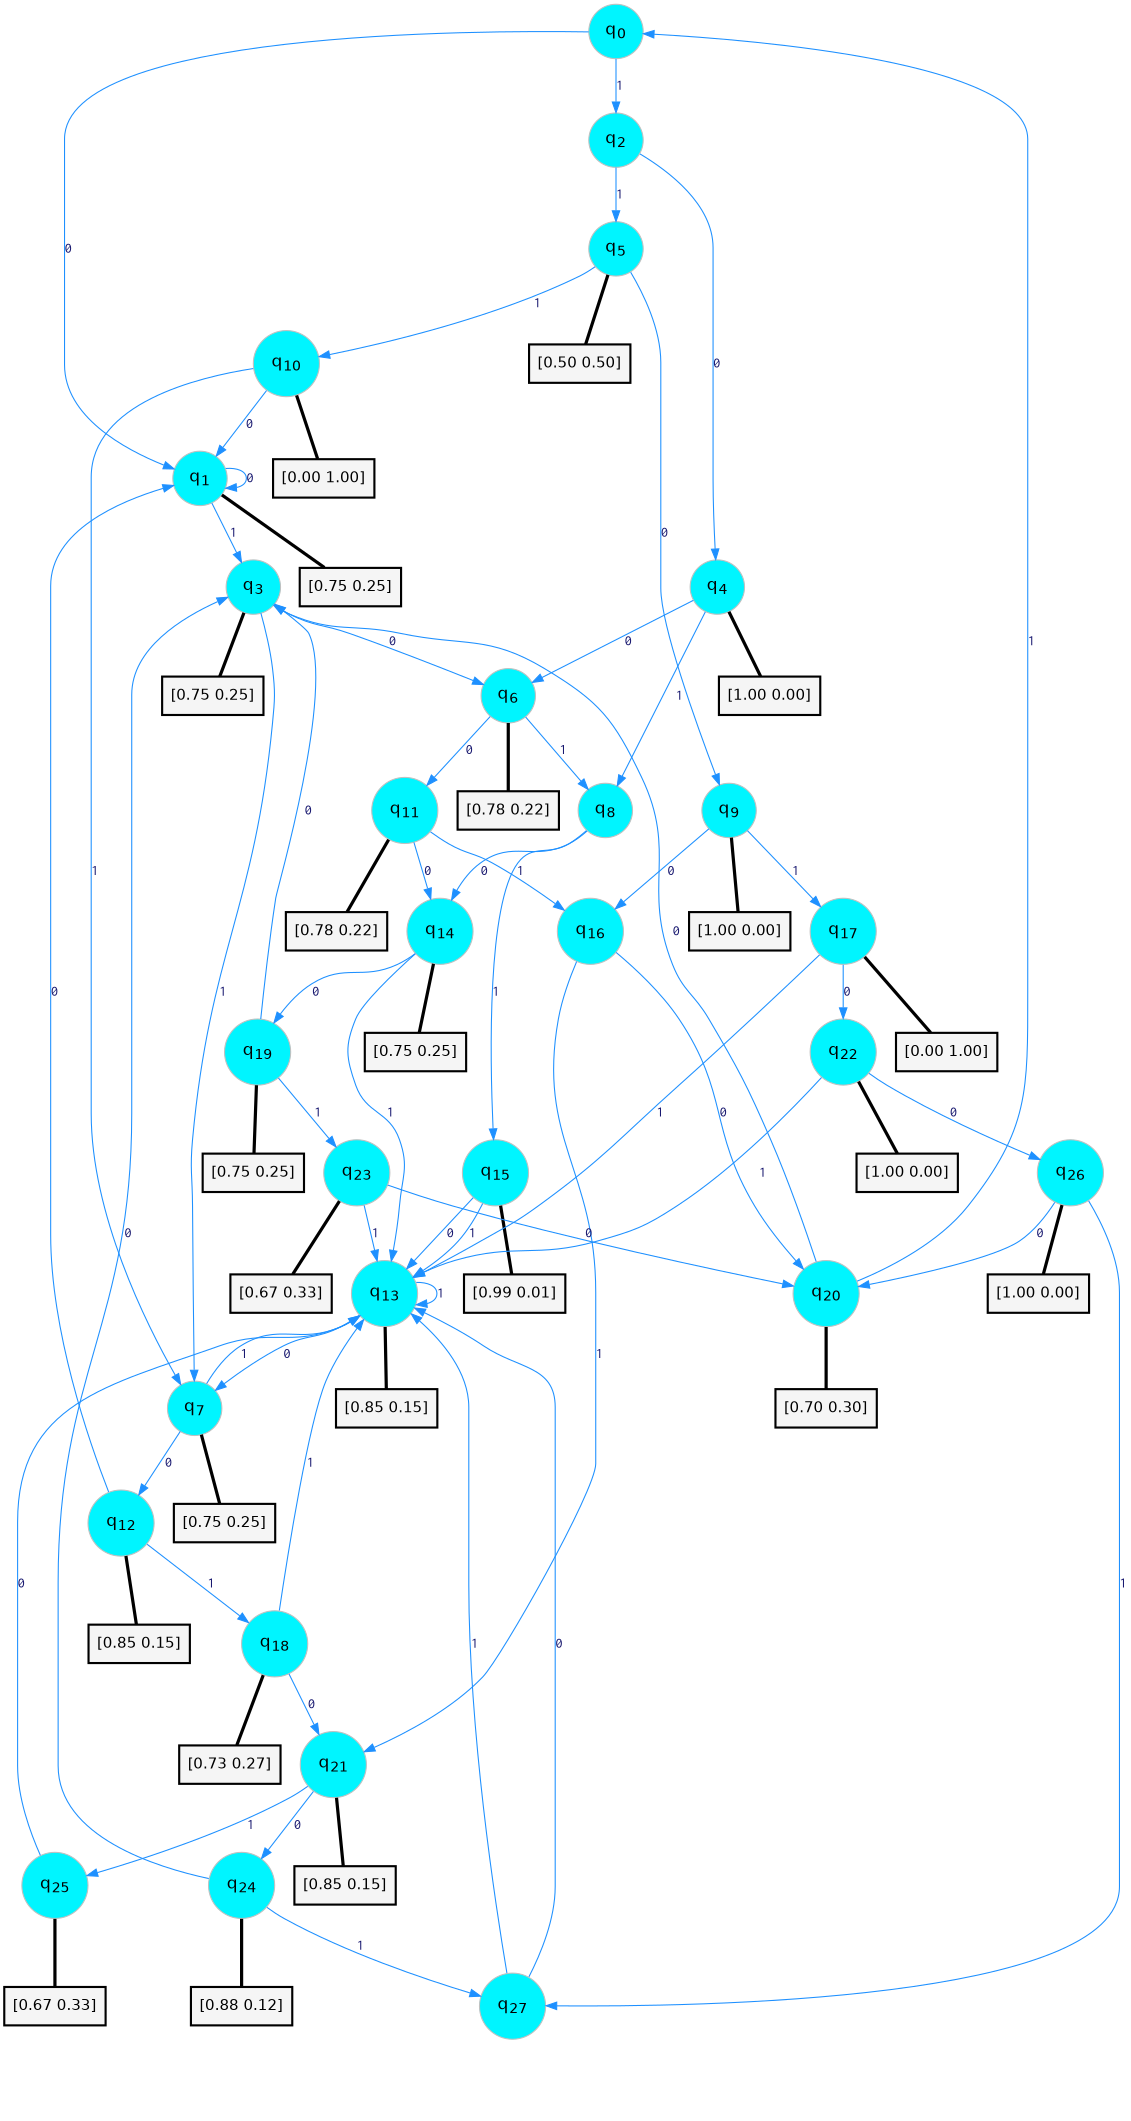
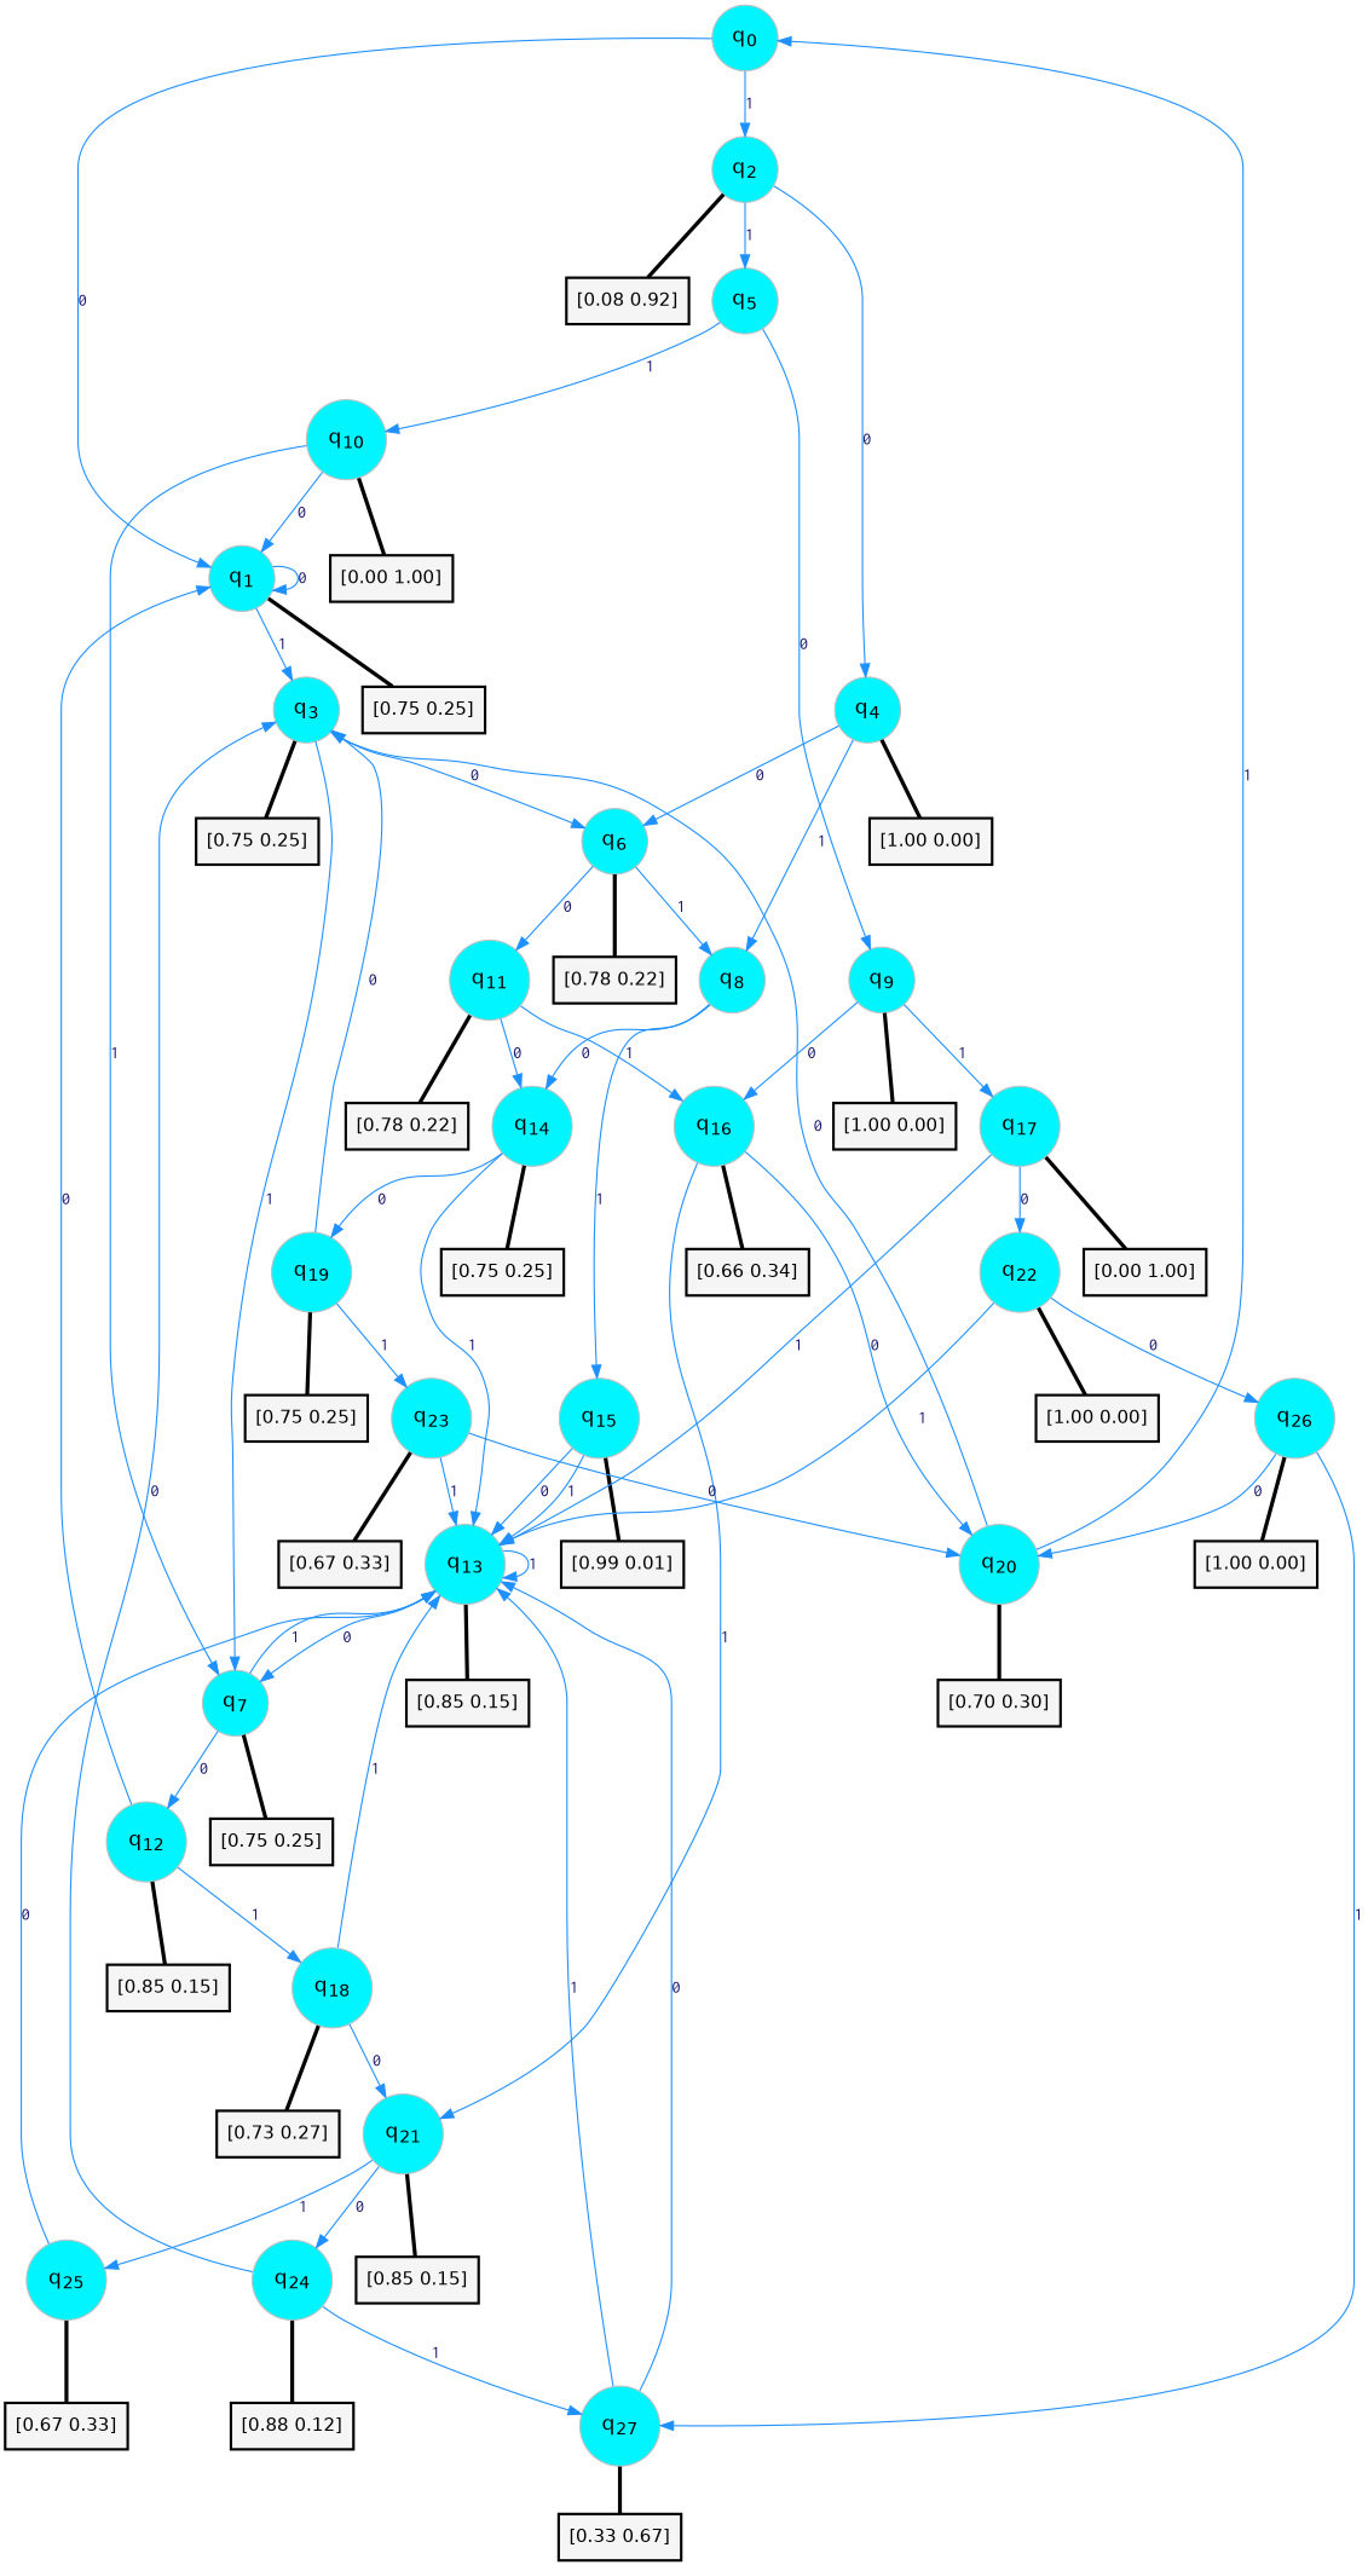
  digraph {
    rankdir=TD
    node [color=gray fillcolor=turquoise1 fontcolor=black fontname=Helvetica fontsize=16 fontweight=bold shape=circle style=filled]
    edge [arrowsize=1 color=dodgerblue1 fontcolor=midnightblue fontname=courier fontweight=bold penwidth=1 style=solid weight=20]
    n1 [label=<q<SUB>0</SUB>>]
    n2 [label=<q<SUB>1</SUB>>]
    n3 [label=<q<SUB>2</SUB>>]
    n4 [label=<q<SUB>3</SUB>>]
    n5 [color=black fillcolor=whitesmoke fontsize=14 label="[0.75 0.25]" penwidth=2 shape=box]
    n6 [label=<q<SUB>4</SUB>>]
    n7 [label=<q<SUB>5</SUB>>]
+   n8 [color=black fillcolor=whitesmoke fontsize=14 label="[0.08 0.92]" penwidth=2 shape=box]
    n9 [label=<q<SUB>6</SUB>>]
    n10 [label=<q<SUB>7</SUB>>]
    n11 [color=black fillcolor=whitesmoke fontsize=14 label="[0.75 0.25]" penwidth=2 shape=box]
    n12 [label=<q<SUB>8</SUB>>]
    n13 [color=black fillcolor=whitesmoke fontsize=14 label="[1.00 0.00]" penwidth=2 shape=box]
    n14 [label=<q<SUB>9</SUB>>]
    n15 [label=<q<SUB>10</SUB>>]
-   n16 [color=black fillcolor=whitesmoke fontsize=14 label="[0.50 0.50]" penwidth=2 shape=box]
    n17 [label=<q<SUB>11</SUB>>]
    n18 [color=black fillcolor=whitesmoke fontsize=14 label="[0.78 0.22]" penwidth=2 shape=box]
    n19 [label=<q<SUB>12</SUB>>]
    n20 [label=<q<SUB>13</SUB>>]
    n21 [color=black fillcolor=whitesmoke fontsize=14 label="[0.75 0.25]" penwidth=2 shape=box]
    n22 [label=<q<SUB>14</SUB>>]
    n23 [label=<q<SUB>15</SUB>>]
    n24 [label=<q<SUB>16</SUB>>]
    n25 [label=<q<SUB>17</SUB>>]
    n26 [color=black fillcolor=whitesmoke fontsize=14 label="[1.00 0.00]" penwidth=2 shape=box]
    n27 [color=black fillcolor=whitesmoke fontsize=14 label="[0.00 1.00]" penwidth=2 shape=box]
    n28 [color=black fillcolor=whitesmoke fontsize=14 label="[0.78 0.22]" penwidth=2 shape=box]
    n29 [label=<q<SUB>18</SUB>>]
    n30 [color=black fillcolor=whitesmoke fontsize=14 label="[0.85 0.15]" penwidth=2 shape=box]
    n31 [color=black fillcolor=whitesmoke fontsize=14 label="[0.85 0.15]" penwidth=2 shape=box]
    n32 [label=<q<SUB>19</SUB>>]
    n33 [color=black fillcolor=whitesmoke fontsize=14 label="[0.75 0.25]" penwidth=2 shape=box]
    n34 [color=black fillcolor=whitesmoke fontsize=14 label="[0.99 0.01]" penwidth=2 shape=box]
    n35 [label=<q<SUB>20</SUB>>]
    n36 [label=<q<SUB>21</SUB>>]
+   n37 [color=black fillcolor=whitesmoke fontsize=14 label="[0.66 0.34]" penwidth=2 shape=box]
    n38 [label=<q<SUB>22</SUB>>]
    n39 [color=black fillcolor=whitesmoke fontsize=14 label="[0.00 1.00]" penwidth=2 shape=box]
    n40 [color=black fillcolor=whitesmoke fontsize=14 label="[0.73 0.27]" penwidth=2 shape=box]
    n41 [label=<q<SUB>23</SUB>>]
    n42 [color=black fillcolor=whitesmoke fontsize=14 label="[0.75 0.25]" penwidth=2 shape=box]
    n43 [color=black fillcolor=whitesmoke fontsize=14 label="[0.70 0.30]" penwidth=2 shape=box]
    n44 [label=<q<SUB>24</SUB>>]
    n45 [label=<q<SUB>25</SUB>>]
    n46 [color=black fillcolor=whitesmoke fontsize=14 label="[0.85 0.15]" penwidth=2 shape=box]
    n47 [label=<q<SUB>26</SUB>>]
    n48 [color=black fillcolor=whitesmoke fontsize=14 label="[1.00 0.00]" penwidth=2 shape=box]
    n49 [color=black fillcolor=whitesmoke fontsize=14 label="[0.67 0.33]" penwidth=2 shape=box]
    n50 [label=<q<SUB>27</SUB>>]
    n51 [color=black fillcolor=whitesmoke fontsize=14 label="[0.88 0.12]" penwidth=2 shape=box]
    n52 [color=black fillcolor=whitesmoke fontsize=14 label="[0.67 0.33]" penwidth=2 shape=box]
    n53 [color=black fillcolor=whitesmoke fontsize=14 label="[1.00 0.00]" penwidth=2 shape=box]
+   n54 [color=black fillcolor=whitesmoke fontsize=14 label="[0.33 0.67]" penwidth=2 shape=box]
    n1 -> n2 [label=0]
    n1 -> n3 [label=1]
    n2 -> n2 [label=0]
    n2 -> n4 [label=1]
    n2 -> n5 [arrowhead=none color=black penwidth=3]
    n3 -> n6 [label=0]
    n3 -> n7 [label=1]
+   n3 -> n8 [arrowhead=none color=black penwidth=3]
    n4 -> n9 [label=0]
    n4 -> n10 [label=1]
    n4 -> n11 [arrowhead=none color=black penwidth=3]
    n6 -> n9 [label=0]
    n6 -> n12 [label=1]
    n6 -> n13 [arrowhead=none color=black penwidth=3]
    n7 -> n14 [label=0]
    n7 -> n15 [label=1]
-   n7 -> n16 [arrowhead=none color=black penwidth=3]
    n9 -> n12 [label=1]
    n9 -> n17 [label=0]
    n9 -> n18 [arrowhead=none color=black penwidth=3]
    n10 -> n19 [label=0]
    n10 -> n20 [label=1]
    n10 -> n21 [arrowhead=none color=black penwidth=3]
    n12 -> n22 [label=0]
    n12 -> n23 [label=1]
    n14 -> n24 [label=0]
    n14 -> n25 [label=1]
    n14 -> n26 [arrowhead=none color=black penwidth=3]
    n15 -> n2 [label=0]
    n15 -> n10 [label=1]
    n15 -> n27 [arrowhead=none color=black penwidth=3]
    n17 -> n22 [label=0]
    n17 -> n24 [label=1]
    n17 -> n28 [arrowhead=none color=black penwidth=3]
    n19 -> n2 [label=0]
    n19 -> n29 [label=1]
    n19 -> n30 [arrowhead=none color=black penwidth=3]
    n20 -> n10 [label=0]
    n20 -> n20 [label=1]
    n20 -> n31 [arrowhead=none color=black penwidth=3]
    n22 -> n20 [label=1]
    n22 -> n32 [label=0]
    n22 -> n33 [arrowhead=none color=black penwidth=3]
    n23 -> n20 [label=0]
    n23 -> n20 [label=1]
    n23 -> n34 [arrowhead=none color=black penwidth=3]
    n24 -> n35 [label=0]
    n24 -> n36 [label=1]
+   n24 -> n37 [arrowhead=none color=black penwidth=3]
    n25 -> n20 [label=1]
    n25 -> n38 [label=0]
    n25 -> n39 [arrowhead=none color=black penwidth=3]
    n29 -> n20 [label=1]
    n29 -> n36 [label=0]
    n29 -> n40 [arrowhead=none color=black penwidth=3]
    n32 -> n4 [label=0]
    n32 -> n41 [label=1]
    n32 -> n42 [arrowhead=none color=black penwidth=3]
    n35 -> n1 [label=1]
    n35 -> n4 [label=0]
    n35 -> n43 [arrowhead=none color=black penwidth=3]
    n36 -> n44 [label=0]
    n36 -> n45 [label=1]
    n36 -> n46 [arrowhead=none color=black penwidth=3]
    n38 -> n20 [label=1]
    n38 -> n47 [label=0]
    n38 -> n48 [arrowhead=none color=black penwidth=3]
    n41 -> n20 [label=1]
    n41 -> n35 [label=0]
    n41 -> n49 [arrowhead=none color=black penwidth=3]
    n44 -> n4 [label=0]
    n44 -> n50 [label=1]
    n44 -> n51 [arrowhead=none color=black penwidth=3]
    n45 -> n20 [label=0]
    n45 -> n52 [arrowhead=none color=black penwidth=3]
    n47 -> n35 [label=0]
    n47 -> n50 [label=1]
    n47 -> n53 [arrowhead=none color=black penwidth=3]
    n50 -> n20 [label=0]
    n50 -> n20 [label=1]
+   n50 -> n54 [arrowhead=none color=black penwidth=3]
  }
